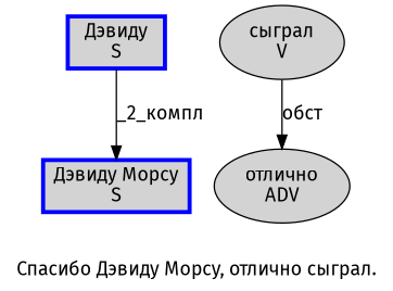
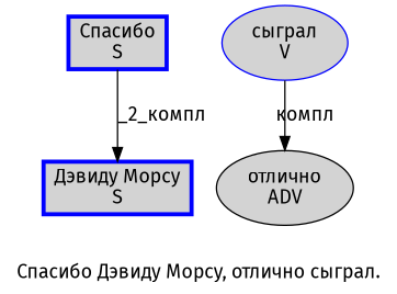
  digraph {
    fontname="Fira Sans"
    label="Спасибо Дэвиду Морсу, отлично сыграл."
    node [fillcolor=lightgray fontname="Fira Sans" penwidth=3 shape=box style=filled]
    edge [fontname="Fira Sans"]
-   n1 [color=blue label="Дэвиду\nS"]
+   n1 [color=blue label="Спасибо\nS"]
    n2 [color=blue label="Дэвиду Морсу\nS"]
-   n3 [label="сыграл\nV" penwidth=1 shape=ellipse]
+   n3 [label="сыграл\nV" penwidth=1 shape=ellipse color=blue]
    n4 [label="отлично\nADV" penwidth=1 shape=ellipse]
    n1 -> n2 [label="_2_компл"]
-   n3 -> n4 [label="обст"]
+   n3 -> n4 [label="компл"]
  }
